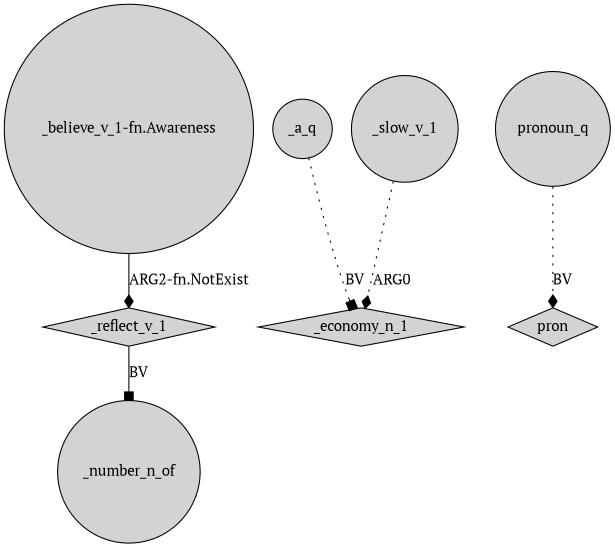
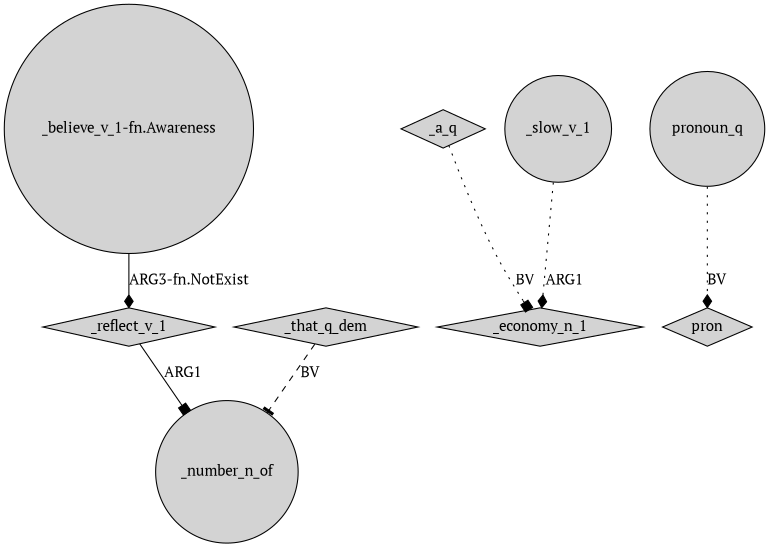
  digraph {
    fontname="PT Serif"
    node [fontname="PT Serif" shape=diamond style=filled]
    edge [arrowhead=diamond fontname="PT Serif" style=dotted]
    "_believe_v_1-fn.Awareness" [shape=circle]
    _reflect_v_1
    _number_n_of [shape=circle]
-   _a_q [shape=circle]
+   _that_q_dem
+   _a_q
    _economy_n_1
    _slow_v_1 [shape=circle]
    pronoun_q [shape=circle]
    pron
-   "_believe_v_1-fn.Awareness" -> _reflect_v_1 [label="ARG2-fn.NotExist" style=solid]
-   _reflect_v_1 -> _number_n_of [arrowhead=box label=BV style=solid]
+   "_believe_v_1-fn.Awareness" -> _reflect_v_1 [label="ARG3-fn.NotExist" style=solid]
+   _reflect_v_1 -> _number_n_of [arrowhead=box label=ARG1 style=solid]
+   _that_q_dem -> _number_n_of [arrowhead=tee label=BV style=dashed]
    _a_q -> _economy_n_1 [arrowhead=box label=BV]
-   _slow_v_1 -> _economy_n_1 [label=ARG0]
+   _slow_v_1 -> _economy_n_1 [label=ARG1]
    pronoun_q -> pron [label=BV]
  }
